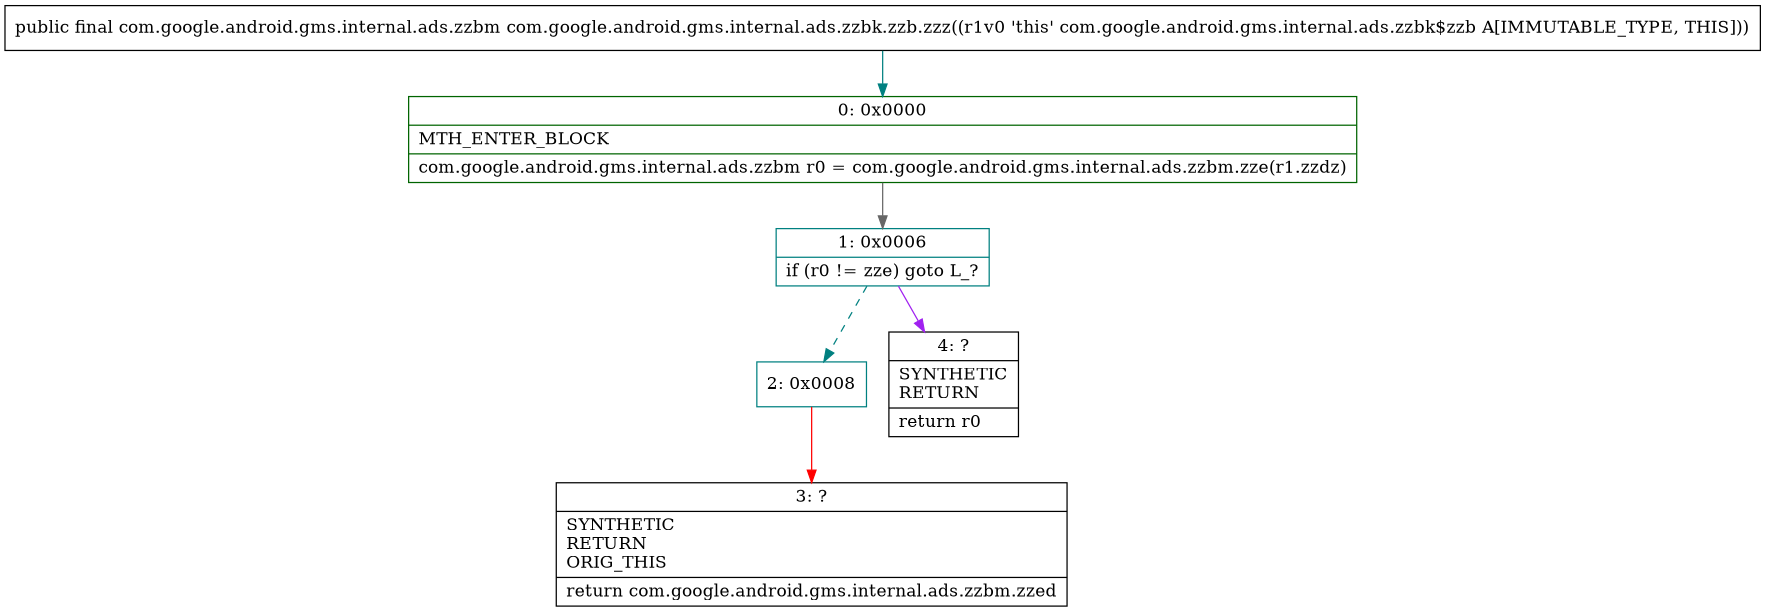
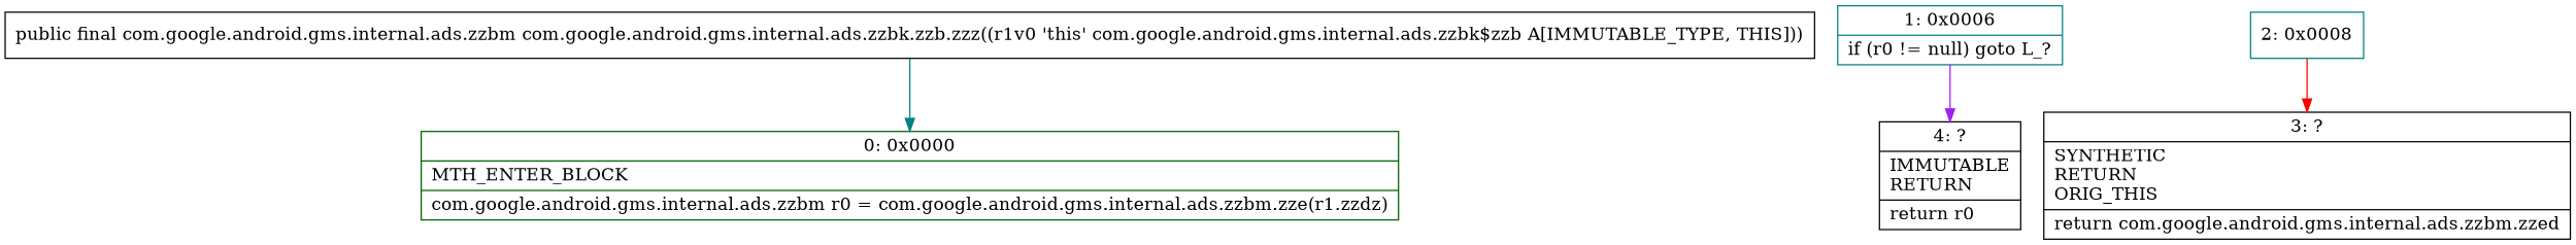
  digraph {
    node [color=black shape=record]
    edge [color=teal]
    n1 [color=darkgreen label="{0\:\ 0x0000|MTH_ENTER_BLOCK\l|com.google.android.gms.internal.ads.zzbm r0 = com.google.android.gms.internal.ads.zzbm.zze(r1.zzdz)\l}"]
-   n2 [color=teal label="{1\:\ 0x0006|if (r0 != zze) goto L_?\l}"]
+   n2 [color=teal label="{1\:\ 0x0006|if (r0 != null) goto L_?\l}"]
    n3 [color=teal label="{2\:\ 0x0008}"]
-   n4 [label="{4\:\ ?|SYNTHETIC\lRETURN\l|return r0\l}"]
+   n4 [label="{4\:\ ?|IMMUTABLE\lRETURN\l|return r0\l}"]
    n5 [label="{3\:\ ?|SYNTHETIC\lRETURN\lORIG_THIS\l|return com.google.android.gms.internal.ads.zzbm.zzed\l}"]
    n6 [label="{public final com.google.android.gms.internal.ads.zzbm com.google.android.gms.internal.ads.zzbk.zzb.zzz((r1v0 'this' com.google.android.gms.internal.ads.zzbk$zzb A[IMMUTABLE_TYPE, THIS])) }"]
-   n1 -> n2 [color=gray40]
-   n2 -> n3 [style=dashed]
    n2 -> n4 [color=purple]
    n3 -> n5 [color=red]
    n6 -> n1
  }
